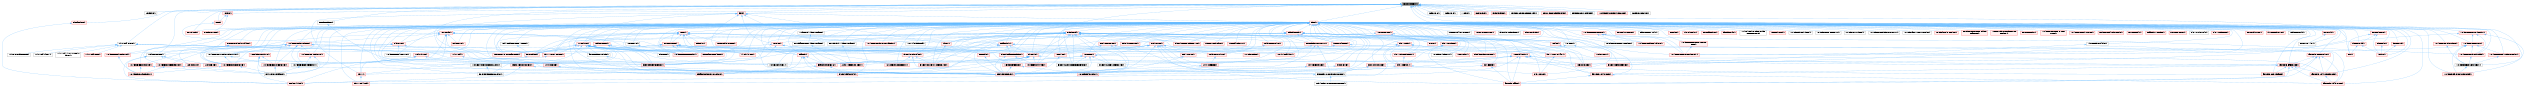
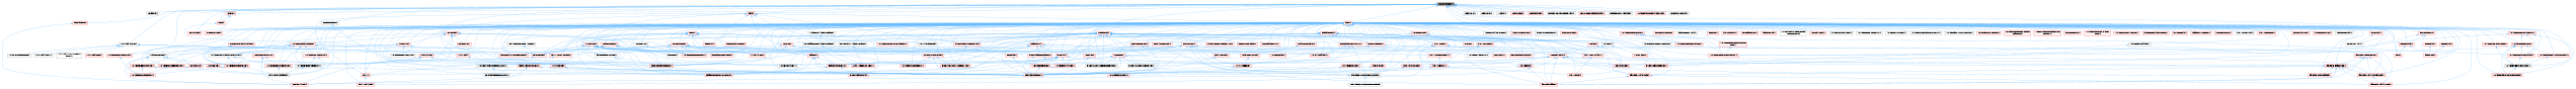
  digraph {
    node [color=red fillcolor="#FFF0F0" fontname=Helvetica fontsize=10 shape=box style=filled]
    edge [color=steelblue1 dir=back fontname=Helvetica fontsize=10 labelfontname=Helvetica labelfontsize=10 style=solid]
    n1 [color=gray40 fillcolor=grey60 fontcolor=black height=0.2 label="RandomStream.h" width=0.4]
    n2 [color=grey40 fillcolor=white height=0.2 label="ABTesting.h" width=0.4]
    n3 [color=grey40 fillcolor=white height=0.2 label="AISystem.h" width=0.4]
    n4 [color=grey40 fillcolor=white height=0.2 label="AnimNotifyQueue.h" width=0.4]
    n5 [color=grey40 fillcolor=white height=0.2 label="AudioComponent.h" width=0.4]
    n6 [color=grey40 fillcolor=white height=0.2 label="CharacterMovementComponent.h" width=0.4]
    n7 [height=0.2 label="Class.h" width=0.4]
    n8 [height=0.2 label="NoExportTypes.h" width=0.4]
    n9 [color=grey40 fillcolor=white height=0.2 label="KismetMathLibrary.h" width=0.4]
    n10 [height=0.2 label="NetDriver.h" width=0.4]
    n11 [height=0.2 label="SoundNode.h" width=0.4]
    n12 [height=0.2 label="Core.h" width=0.4]
    n13 [color=grey40 fillcolor=white height=0.2 label="CoreSharedPCH.h" width=0.4]
    n14 [color=grey40 fillcolor=white height=0.2 label="Delaunay2.h" width=0.4]
    n15 [color=grey40 fillcolor=white height=0.2 label="Delaunay3.h" width=0.4]
    n16 [height=0.2 label="Distributions.h" width=0.4]
    n17 [height=0.2 label="Field.h" width=0.4]
    n18 [color=grey40 fillcolor=white height=0.2 label="KMeans.h" width=0.4]
    n19 [height=0.2 label="LocalQueue.h" width=0.4]
    n20 [height=0.2 label="ParticleHelper.h" width=0.4]
    n21 [color=grey40 fillcolor=white height=0.2 label="ParticleModuleTypeDataMesh.h" width=0.4]
    n22 [height=0.2 label="RemoveOccludedTriangles.h" width=0.4]
    n23 [color=grey40 fillcolor=white height=0.2 label="SelectRandomWeighted.h" width=0.4]
    n24 [height=0.2 label="Variant.h" width=0.4]
    n25 [height=0.2 label="WorldPartitionStreamingSource.h" width=0.4]
    n26 [color=grey40 fillcolor=white height=0.2 label="ZOrderCurvePoints.h" width=0.4]
    n27 [height=0.2 label="AISubsystem.h" width=0.4]
    n28 [height=0.2 label="BlackboardComponent.h" width=0.4]
    n29 [color=grey40 fillcolor=white height=0.2 label="AnimEventsFilterScope.h" width=0.4]
    n30 [height=0.2 label="AnimInstance.h" width=0.4]
    n31 [height=0.2 label="EngineSharedPCH.h" width=0.4]
    n32 [height=0.2 label="AnimNotify.h" width=0.4]
    n33 [color=grey40 fillcolor=white height=0.2 label="AnimNotifyLibrary.h" width=0.4]
    n34 [color=grey40 fillcolor=white height=0.2 label="AnimNotifyMirrorInspection\lLibrary.h" width=0.4]
    n35 [height=0.2 label="AnimNotifyState.h" width=0.4]
    n36 [height=0.2 label="ActiveSound.h" width=0.4]
    n37 [height=0.2 label="AudioDevice.h" width=0.4]
    n38 [height=0.2 label="EngineMinimal.h" width=0.4]
    n39 [height=0.2 label="MovieSceneAudioSection.h" width=0.4]
    n40 [color=grey40 fillcolor=white height=0.2 label="ArchVisCharMovementComponent.h" width=0.4]
    n41 [height=0.2 label="ARFilter.h" width=0.4]
    n42 [height=0.2 label="AnimNodeBase.h" width=0.4]
    n43 [color=grey40 fillcolor=white height=0.2 label="ArchiveObjectPropertyMapper.h" width=0.4]
    n44 [height=0.2 label="CoreUObject.h" width=0.4]
    n45 [height=0.2 label="AssetBundleData.h" width=0.4]
    n46 [height=0.2 label="AssetData.h" width=0.4]
    n47 [height=0.2 label="AudioWidgetSubsystem.h" width=0.4]
    n48 [color=grey40 fillcolor=white height=0.2 label="BlueprintActionDatabaseRegistrar.h" width=0.4]
    n49 [color=grey40 fillcolor=white height=0.2 label="BlueprintAssetNodeSpawner.h" width=0.4]
    n50 [height=0.2 label="EdGraphSchema_K2.h" width=0.4]
    n51 [height=0.2 label="BlueprintEditorUtils.h" width=0.4]
    n52 [height=0.2 label="EdGraphSchema_K2_Actions.h" width=0.4]
    n53 [color=grey40 fillcolor=white height=0.2 label="AssetCompilingManager.h" width=0.4]
    n54 [height=0.2 label="AssetManagerTypes.h" width=0.4]
    n55 [height=0.2 label="Attenuation.h" width=0.4]
    n56 [height=0.2 label="AttributesContainer.h" width=0.4]
    n57 [height=0.2 label="AttributesRuntime.h" width=0.4]
    n58 [color=grey40 fillcolor=white height=0.2 label="AudioPanelWidgetInterface.h" width=0.4]
    n59 [color=grey40 fillcolor=white height=0.2 label="SoundEffectPresetWidgetInterface.h" width=0.4]
    n60 [height=0.2 label="AudioVolume.h" width=0.4]
    n61 [color=grey40 fillcolor=white height=0.2 label="BPVariableDragDropAction.h" width=0.4]
    n62 [height=0.2 label="BehaviorTreeTypes.h" width=0.4]
    n63 [height=0.2 label="Blueprint.h" width=0.4]
    n64 [height=0.2 label="BlueprintEditorSettings.h" width=0.4]
    n65 [height=0.2 label="KismetEditorUtilities.h" width=0.4]
    n66 [height=0.2 label="MemberReference.h" width=0.4]
    n67 [height=0.2 label="K2Node_CallFunction.h" width=0.4]
    n68 [color=grey40 fillcolor=white height=0.2 label="MyBlueprintItemDragDropAction.h" width=0.4]
    n69 [height=0.2 label="BlueprintActionFilter.h" width=0.4]
    n70 [height=0.2 label="BlueprintFunctionNodeSpawner.h" width=0.4]
    n71 [height=0.2 label="K2Node_StructOperation.h" width=0.4]
    n72 [height=0.2 label="BlueprintEventNodeSpawner.h" width=0.4]
-   n73 [height=0.2 label="Library.h" width=0.4]
+   n73 [height=0.2 label="BlueprintFieldNodeSpawner.h" width=0.4]
    n74 [height=0.2 label="BlueprintGeneratedClass.h" width=0.4]
    n75 [color=grey40 fillcolor=white height=0.2 label="BlueprintNodeHelpers.h" width=0.4]
    n76 [height=0.2 label="BodyInstance.h" width=0.4]
    n77 [color=grey40 fillcolor=white height=0.2 label="BuiltInChannelEditors.h" width=0.4]
    n78 [height=0.2 label="Casts.h" width=0.4]
    n79 [height=0.2 label="CoreUObjectSharedPCH.h" width=0.4]
    n80 [height=0.2 label="EdGraph.h" width=0.4]
    n81 [height=0.2 label="EdGraphPin.h" width=0.4]
    n82 [height=0.2 label="K2Node_Select.h" width=0.4]
    n83 [color=grey40 fillcolor=white height=0.2 label="K2Node_SwitchEnum.h" width=0.4]
    n84 [height=0.2 label="LiveLinkTypes.h" width=0.4]
    n85 [height=0.2 label="MovieSceneEntitySystemGraphs.h" width=0.4]
    n86 [height=0.2 label="RigVMMemoryStorage.h" width=0.4]
    n87 [height=0.2 label="RigVM.h" width=0.4]
    n88 [height=0.2 label="RigVMNativized.h" width=0.4]
    n89 [height=0.2 label="RigVMUserWorkflow.h" width=0.4]
    n90 [height=0.2 label="RigVMStruct.h" width=0.4]
    n91 [height=0.2 label="Selection.h" width=0.4]
    n92 [height=0.2 label="SequencerKeyStructGenerator.h" width=0.4]
    n93 [height=0.2 label="StreamableManager.h" width=0.4]
    n94 [height=0.2 label="StructOnScope.h" width=0.4]
    n95 [height=0.2 label="MovieSceneEventSection.h" width=0.4]
    n96 [height=0.2 label="RigVMDispatchFactory.h" width=0.4]
    n97 [height=0.2 label="RigVMRegistry.h" width=0.4]
    n98 [height=0.2 label="UnrealType.h" width=0.4]
    n99 [height=0.2 label="DataTable.h" width=0.4]
    n100 [height=0.2 label="FastReferenceCollector.h" width=0.4]
    n101 [color=grey40 fillcolor=white height=0.2 label="GeneratedCppIncludes.h" width=0.4]
    n102 [height=0.2 label="ClassIconFinder.h" width=0.4]
    n103 [color=grey40 fillcolor=white height=0.2 label="ClassTree.h" width=0.4]
    n104 [height=0.2 label="CompositeFont.h" width=0.4]
    n105 [height=0.2 label="Font.h" width=0.4]
    n106 [height=0.2 label="SlateFontInfo.h" width=0.4]
-   n107 [height=0.2 label="Actions.h" width=0.4]
+   n107 [height=0.2 label="SlateTypes.h" width=0.4]
    n108 [height=0.2 label="ConstraintInstance.h" width=0.4]
    n109 [height=0.2 label="CoreNet.h" width=0.4]
    n110 [height=0.2 label="NetSerialization.h" width=0.4]
    n111 [height=0.2 label="GameplayAbilitySpec.h" width=0.4]
    n112 [height=0.2 label="GameplayAbilityTypes.h" width=0.4]
    n113 [height=0.2 label="GameplayEffect.h" width=0.4]
    n114 [height=0.2 label="GameplayAbilityTargetTypes.h" width=0.4]
    n115 [height=0.2 label="GameplayCueInterface.h" width=0.4]
    n116 [height=0.2 label="GameplayEffectTypes.h" width=0.4]
    n117 [height=0.2 label="RootMotionSource.h" width=0.4]
    n118 [height=0.2 label="CurveTable.h" width=0.4]
    n119 [color=grey40 fillcolor=white height=0.2 label="EditorCategoryUtils.h" width=0.4]
    n120 [height=0.2 label="EngineBaseTypes.h" width=0.4]
    n121 [height=0.2 label="EngineTypes.h" width=0.4]
    n122 [height=0.2 label="StaticMeshComponent.h" width=0.4]
    n123 [height=0.2 label="Events.h" width=0.4]
    n124 [height=0.2 label="Factories.h" width=0.4]
    n125 [height=0.2 label="FlowDirection.h" width=0.4]
    n126 [height=0.2 label="FontSdfSettings.h" width=0.4]
    n127 [height=0.2 label="GCObjectInfo.h" width=0.4]
    n128 [height=0.2 label="GameplayTagContainer.h" width=0.4]
    n129 [color=grey40 fillcolor=white height=0.2 label="IAnimBlueprintNodeOverride\lAssetsContext.h" width=0.4]
    n130 [height=0.2 label="InputCoreTypes.h" width=0.4]
    n131 [height=0.2 label="InteractiveTool.h" width=0.4]
    n132 [color=grey40 fillcolor=white height=0.2 label="K2Node_BitmaskLiteral.h" width=0.4]
    n133 [color=grey40 fillcolor=white height=0.2 label="K2Node_CastByteToEnum.h" width=0.4]
    n134 [color=grey40 fillcolor=white height=0.2 label="K2Node_EnumLiteral.h" width=0.4]
    n135 [color=grey40 fillcolor=white height=0.2 label="K2Node_ForEachElementInEnum.h" width=0.4]
    n136 [color=grey40 fillcolor=white height=0.2 label="K2Node_GetNumEnumEntries.h" width=0.4]
    n137 [height=0.2 label="KeyHandle.h" width=0.4]
    n138 [height=0.2 label="MovieSceneChannelData.h" width=0.4]
    n139 [height=0.2 label="MovieSceneBoolChannel.h" width=0.4]
    n140 [height=0.2 label="MovieSceneByteChannel.h" width=0.4]
    n141 [color=grey40 fillcolor=white height=0.2 label="MovieSceneParticleSection.h" width=0.4]
    n142 [color=grey40 fillcolor=white height=0.2 label="MovieSceneCurveChannelCommon.h" width=0.4]
    n143 [height=0.2 label="MovieSceneDoubleChannel.h" width=0.4]
    n144 [height=0.2 label="MovieSceneFloatChannel.h" width=0.4]
    n145 [height=0.2 label="MovieSceneIntegerChannel.h" width=0.4]
    n146 [height=0.2 label="MovieSceneStringChannel.h" width=0.4]
    n147 [color=grey40 fillcolor=white height=0.2 label="NameCurve.h" width=0.4]
    n148 [height=0.2 label="RichCurve.h" width=0.4]
    n149 [color=grey40 fillcolor=white height=0.2 label="MovieSceneEasingCurves.h" width=0.4]
    n150 [height=0.2 label="StringCurve.h" width=0.4]
    n151 [color=grey40 fillcolor=white height=0.2 label="KismetDebugUtilities.h" width=0.4]
    n152 [height=0.2 label="LevelEditorPlaySettings.h" width=0.4]
    n153 [height=0.2 label="LevelSequenceLegacyObject\lReference.h" width=0.4]
    n154 [color=grey40 fillcolor=white height=0.2 label="LevelSequenceSpawnRegister.h" width=0.4]
    n155 [height=0.2 label="MaterialExpressionIO.h" width=0.4]
    n156 [height=0.2 label="MetasoundFrontendDataType\lRegistry.h" width=0.4]
    n157 [height=0.2 label="StructOperation.h" width=0.4]
    n158 [height=0.2 label="MovieSceneEvalTemplate.h" width=0.4]
    n159 [color=grey40 fillcolor=white height=0.2 label="MovieSceneEvaluationTrack.h" width=0.4]
    n160 [height=0.2 label="MovieSceneEvaluationTemplate.h" width=0.4]
    n161 [height=0.2 label="MovieSceneEvaluationField.h" width=0.4]
    n162 [height=0.2 label="MovieSceneFrameMigration.h" width=0.4]
    n163 [height=0.2 label="MovieSceneSegment.h" width=0.4]
    n164 [height=0.2 label="MovieSceneSequenceHierarchy.h" width=0.4]
    n165 [height=0.2 label="MovieSceneTrackImplementation.h" width=0.4]
    n166 [height=0.2 label="MovieSceneObjectBindingID.h" width=0.4]
    n167 [height=0.2 label="MovieScenePropertySystem\lTypes.h" width=0.4]
    n168 [height=0.2 label="MovieSceneSequenceID.h" width=0.4]
    n169 [height=0.2 label="MovieSceneSequenceInstance\lData.h" width=0.4]
    n170 [height=0.2 label="MovieSceneTrackInstance.h" width=0.4]
    n171 [height=0.2 label="NavLinkDefinition.h" width=0.4]
    n172 [height=0.2 label="ForEachElementInEnum.h" width=0.4]
    n173 [color=grey40 fillcolor=white height=0.2 label="NonNullSubclassOf.h" width=0.4]
    n174 [height=0.2 label="OnlineReplStructs.h" width=0.4]
    n175 [height=0.2 label="PackageLocalizationCache.h" width=0.4]
    n176 [height=0.2 label="PannerDetails.h" width=0.4]
    n177 [height=0.2 label="PropertyTrackEditor.h" width=0.4]
    n178 [height=0.2 label="QuartzQuantizationUtilities.h" width=0.4]
    n179 [height=0.2 label="ReflectionMetadata.h" width=0.4]
    n180 [height=0.2 label="RemoteExecutor.h" width=0.4]
    n181 [color=grey40 fillcolor=white height=0.2 label="RigVMPythonUtils.h" width=0.4]
    n182 [height=0.2 label="RigVMTemplate.h" width=0.4]
    n183 [height=0.2 label="RigVMTraitScope.h" width=0.4]
    n184 [height=0.2 label="RigVMTraits.h" width=0.4]
    n185 [height=0.2 label="SlateColor.h" width=0.4]
    n186 [height=0.2 label="SlateSound.h" width=0.4]
    n187 [height=0.2 label="SmartName.h" width=0.4]
    n188 [height=0.2 label="SoftObjectPath.h" width=0.4]
    n189 [color=grey40 fillcolor=white height=0.2 label="SoundSubmixWidgetInterface.h" width=0.4]
    n190 [color=grey40 fillcolor=white height=0.2 label="StructArrayView.h" width=0.4]
    n191 [height=0.2 label="StructUtils.h" width=0.4]
    n192 [height=0.2 label="StructUtilsTypes.h" width=0.4]
    n193 [height=0.2 label="SubclassOf.h" width=0.4]
    n194 [height=0.2 label="UserDefinedEnum.h" width=0.4]
    n195 [height=0.2 label="TimeStretchCurve.h" width=0.4]
    n196 [height=0.2 label="TypedParameter.h" width=0.4]
    n197 [height=0.2 label="UObjectIterator.h" width=0.4]
    n198 [color=grey40 fillcolor=white height=0.2 label="UObjectTestUtils.h" width=0.4]
    n1 -> n2
    n1 -> n3
    n1 -> n4
    n1 -> n5
    n1 -> n6
    n1 -> n7
    n1 -> n8
    n1 -> n9
    n1 -> n10
    n1 -> n11
    n1 -> n12
    n1 -> n13
    n1 -> n14
    n1 -> n15
    n1 -> n16
    n1 -> n17
    n1 -> n18
    n1 -> n19
    n1 -> n20
    n1 -> n21
    n1 -> n22
    n1 -> n23
    n1 -> n24
    n1 -> n25
    n1 -> n26
    n3 -> n27
    n3 -> n28
    n4 -> n29
    n4 -> n30
    n4 -> n31
    n4 -> n32
    n4 -> n33
    n4 -> n34
    n4 -> n35
    n5 -> n36
    n5 -> n37
    n5 -> n38
    n5 -> n39
    n6 -> n38
    n6 -> n40
    n7 -> n11
    n7 -> n41
    n7 -> n42
    n7 -> n43
    n7 -> n44
    n7 -> n45
    n7 -> n46
    n7 -> n47
    n7 -> n48
    n7 -> n49
    n7 -> n50
    n7 -> n51
    n7 -> n52
    n7 -> n53
    n7 -> n54
    n7 -> n55
    n7 -> n56
    n7 -> n57
    n7 -> n58
    n7 -> n59
    n7 -> n60
    n7 -> n61
    n7 -> n62
    n7 -> n63
    n7 -> n64
    n7 -> n65
    n7 -> n66
    n7 -> n67
    n7 -> n68
    n7 -> n69
    n7 -> n70
    n7 -> n71
    n7 -> n72
    n7 -> n73
    n7 -> n74
    n7 -> n75
    n7 -> n76
    n7 -> n77
    n7 -> n78
    n7 -> n79
    n7 -> n80
    n7 -> n81
    n7 -> n82
    n7 -> n83
    n7 -> n84
    n7 -> n85
    n7 -> n86
    n7 -> n87
    n7 -> n88
    n7 -> n89
    n7 -> n90
    n7 -> n91
    n7 -> n92
    n7 -> n93
    n7 -> n94
    n7 -> n95
    n7 -> n96
    n7 -> n97
    n7 -> n98
    n7 -> n99
    n7 -> n100
    n7 -> n101
    n7 -> n102
    n7 -> n103
    n7 -> n104
    n7 -> n105
    n7 -> n106
    n7 -> n107
    n7 -> n108
    n7 -> n109
    n7 -> n110
    n7 -> n111
    n7 -> n112
    n7 -> n113
    n7 -> n114
    n7 -> n115
    n7 -> n116
    n7 -> n117
    n7 -> n118
    n7 -> n119
    n7 -> n120
    n7 -> n121
    n7 -> n122
    n7 -> n123
    n7 -> n124
    n7 -> n125
    n7 -> n126
    n7 -> n127
    n7 -> n128
    n7 -> n129
    n7 -> n130
    n7 -> n131
    n7 -> n132
    n7 -> n133
    n7 -> n134
    n7 -> n135
    n7 -> n136
    n7 -> n137
    n7 -> n138
    n7 -> n139
    n7 -> n140
    n7 -> n141
    n7 -> n142
    n7 -> n143
    n7 -> n144
    n7 -> n145
    n7 -> n146
    n7 -> n147
    n7 -> n148
    n7 -> n149
    n7 -> n150
    n7 -> n151
    n7 -> n152
    n7 -> n153
    n7 -> n154
    n7 -> n155
    n7 -> n156
    n7 -> n157
    n7 -> n158
    n7 -> n159
    n7 -> n160
    n7 -> n161
    n7 -> n162
    n7 -> n163
    n7 -> n164
    n7 -> n165
    n7 -> n166
    n7 -> n167
    n7 -> n168
    n7 -> n169
    n7 -> n170
    n7 -> n171
    n7 -> n172
    n7 -> n173
    n7 -> n174
    n7 -> n175
    n7 -> n176
    n7 -> n177
    n7 -> n178
    n7 -> n179
    n7 -> n180
    n7 -> n181
    n7 -> n182
    n7 -> n183
    n7 -> n184
    n7 -> n185
    n7 -> n186
    n7 -> n187
    n7 -> n188
    n7 -> n189
    n7 -> n190
    n7 -> n191
    n7 -> n192
    n7 -> n193
    n7 -> n194
    n7 -> n195
    n7 -> n196
    n7 -> n197
    n7 -> n198
    n10 -> n31
    n12 -> n44
    n13 -> n79
    n16 -> n38
    n17 -> n7
    n17 -> n69
    n17 -> n73
    n17 -> n86
    n17 -> n87
    n17 -> n98
    n17 -> n109
    n17 -> n173
    n24 -> n12
    n24 -> n196
    n30 -> n31
    n32 -> n30
    n41 -> n8
    n42 -> n31
    n43 -> n44
    n44 -> n38
    n45 -> n8
    n45 -> n46
    n46 -> n8
    n46 -> n31
    n46 -> n47
    n46 -> n48
    n46 -> n49
    n46 -> n50
    n50 -> n51
    n50 -> n52
    n56 -> n57
    n57 -> n42
    n58 -> n59
    n59 -> n47
    n60 -> n31
    n60 -> n36
    n60 -> n37
    n63 -> n31
    n63 -> n51
    n63 -> n52
    n63 -> n61
    n63 -> n64
    n63 -> n65
    n63 -> n66
    n63 -> n68
    n66 -> n31
    n66 -> n67
    n68 -> n61
    n69 -> n67
    n69 -> n70
    n69 -> n71
    n73 -> n70
    n74 -> n31
    n74 -> n65
    n76 -> n31
    n78 -> n44
    n78 -> n52
    n78 -> n79
    n78 -> n80
    n78 -> n81
    n78 -> n84
    n78 -> n85
    n78 -> n86
    n78 -> n89
    n78 -> n91
    n78 -> n92
    n78 -> n93
    n78 -> n94
    n78 -> n98
    n80 -> n31
    n80 -> n50
    n80 -> n51
    n80 -> n52
    n81 -> n31
    n81 -> n50
    n81 -> n52
    n81 -> n63
    n81 -> n74
    n81 -> n82
    n81 -> n83
    n86 -> n87
    n87 -> n88
    n89 -> n90
    n94 -> n44
    n94 -> n57
    n94 -> n79
    n94 -> n84
    n94 -> n89
    n94 -> n92
    n94 -> n95
    n94 -> n96
    n96 -> n97
    n97 -> n87
    n97 -> n90
    n98 -> n9
    n98 -> n44
    n98 -> n51
    n98 -> n52
    n98 -> n61
    n98 -> n66
    n98 -> n68
    n98 -> n69
    n98 -> n71
    n98 -> n74
    n98 -> n79
    n98 -> n86
    n98 -> n87
    n98 -> n92
    n98 -> n99
    n98 -> n100
    n98 -> n101
    n99 -> n31
    n101 -> n79
    n104 -> n105
    n104 -> n106
    n104 -> n107
    n106 -> n105
    n106 -> n107
    n109 -> n10
    n109 -> n44
    n109 -> n79
    n109 -> n110
    n110 -> n6
    n110 -> n9
    n110 -> n31
    n110 -> n111
    n110 -> n113
    n110 -> n114
    n110 -> n115
    n110 -> n116
    n110 -> n117
    n111 -> n112
    n111 -> n113
    n114 -> n112
    n116 -> n111
    n116 -> n112
    n116 -> n113
    n116 -> n114
    n116 -> n115
    n117 -> n6
    n118 -> n31
    n118 -> n113
    n120 -> n6
    n120 -> n10
    n120 -> n31
    n121 -> n5
    n121 -> n6
    n121 -> n10
    n121 -> n31
    n121 -> n42
    n121 -> n55
    n121 -> n63
    n121 -> n76
    n121 -> n113
    n121 -> n114
    n121 -> n122
    n122 -> n31
    n122 -> n38
    n128 -> n112
    n128 -> n113
    n128 -> n114
    n128 -> n115
    n128 -> n116
    n130 -> n28
    n130 -> n62
    n130 -> n123
    n137 -> n31
    n137 -> n92
    n137 -> n95
    n137 -> n138
    n137 -> n141
    n137 -> n143
    n137 -> n144
    n137 -> n147
    n137 -> n148
    n137 -> n150
    n138 -> n92
    n138 -> n95
    n138 -> n139
    n138 -> n140
    n138 -> n141
    n138 -> n142
    n138 -> n143
    n138 -> n144
    n138 -> n145
    n138 -> n146
    n139 -> n39
    n139 -> n77
    n140 -> n77
    n140 -> n141
    n141 -> n77
    n142 -> n143
    n142 -> n144
    n143 -> n77
    n144 -> n39
    n144 -> n77
    n145 -> n39
    n145 -> n77
    n146 -> n39
    n147 -> n95
    n148 -> n31
    n148 -> n142
    n148 -> n144
    n148 -> n149
    n151 -> n64
    n155 -> n31
    n155 -> n38
    n155 -> n143
    n158 -> n159
    n159 -> n160
    n161 -> n159
    n162 -> n160
    n162 -> n161
    n162 -> n163
    n162 -> n164
    n163 -> n159
    n163 -> n160
    n163 -> n161
    n163 -> n164
    n163 -> n165
    n165 -> n159
    n168 -> n154
    n168 -> n161
    n168 -> n164
    n168 -> n166
    n169 -> n164
    n172 -> n6
    n172 -> n31
    n172 -> n171
    n174 -> n31
    n178 -> n5
    n178 -> n36
    n182 -> n96
    n182 -> n97
    n184 -> n86
    n184 -> n88
    n184 -> n89
    n184 -> n90
    n184 -> n97
    n185 -> n107
    n186 -> n107
    n187 -> n31
    n188 -> n3
    n188 -> n8
    n188 -> n41
    n188 -> n45
    n188 -> n46
    n188 -> n50
    n188 -> n63
    n188 -> n64
    n188 -> n95
    n188 -> n109
    n188 -> n164
    n188 -> n172
    n189 -> n47
    n191 -> n190
    n193 -> n9
    n193 -> n28
    n193 -> n44
    n193 -> n48
    n193 -> n49
    n193 -> n51
    n193 -> n52
    n193 -> n59
    n193 -> n62
    n193 -> n63
    n193 -> n65
    n193 -> n67
    n193 -> n69
    n193 -> n70
    n193 -> n72
    n193 -> n73
    n193 -> n79
    n193 -> n80
    n193 -> n85
    n193 -> n111
    n193 -> n112
    n193 -> n113
    n193 -> n116
    n193 -> n121
    n193 -> n171
    n193 -> n172
    n193 -> n173
    n193 -> n177
    n193 -> n194
    n197 -> n44
    n197 -> n66
    n197 -> n79
    n197 -> n103
  }
